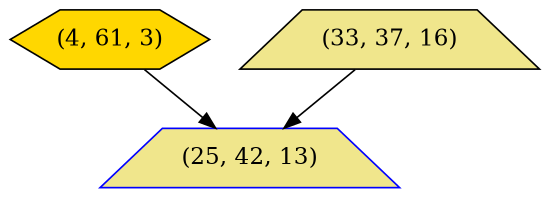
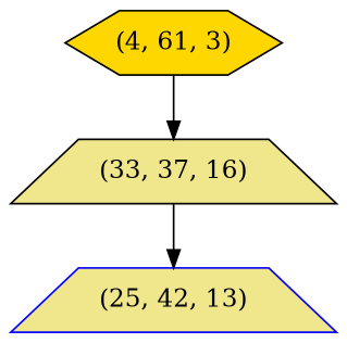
  digraph {
    node [color=black fillcolor=khaki shape=trapezium style=filled]
    "(4, 61, 3)" [fillcolor=gold shape=hexagon]
    "(25, 42, 13)" [color=blue]
    "(33, 37, 16)"
-   "(4, 61, 3)" -> "(25, 42, 13)"
+   "(4, 61, 3)" -> "(33, 37, 16)"
    "(33, 37, 16)" -> "(25, 42, 13)"
  }
